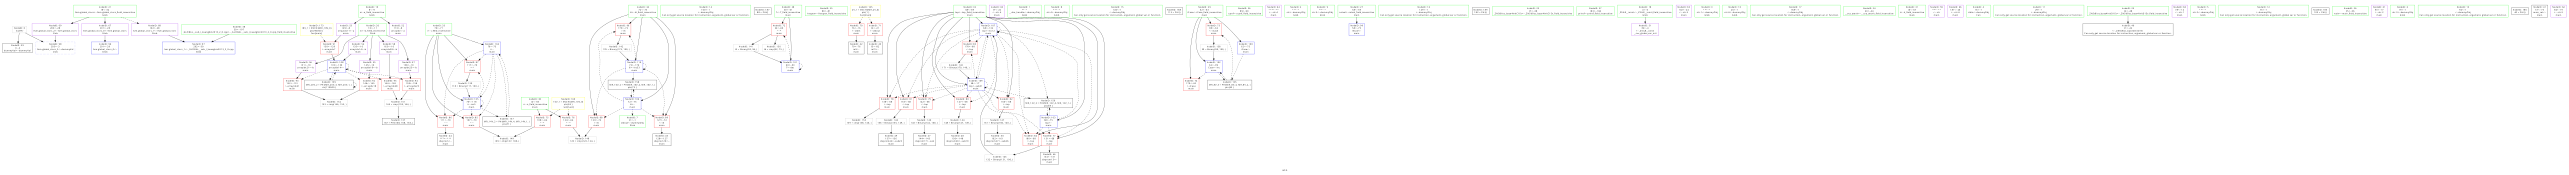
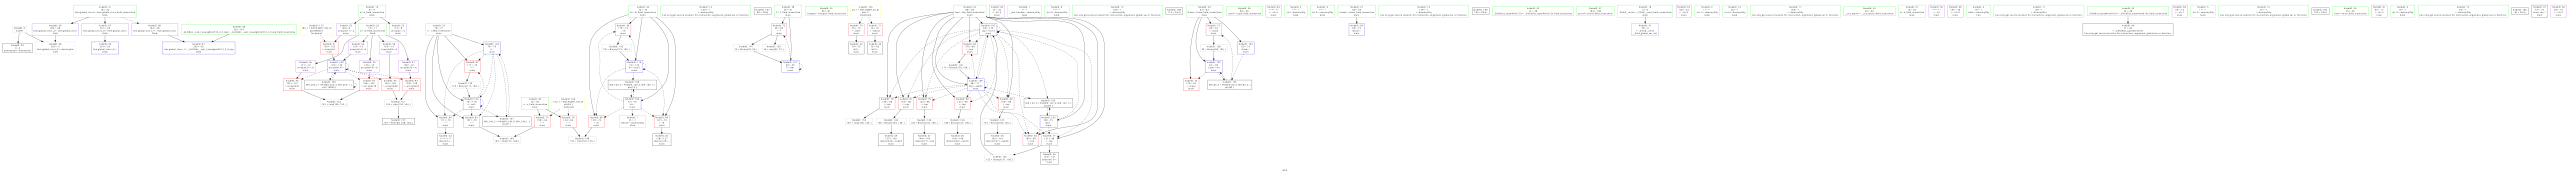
  digraph {
    fontname="Open Sans"
    label=SVFG
    node [color=green fontname="Open Sans" shape=record]
    edge [fontname="Open Sans" style=solid]
    n1 [color=grey label="{NodeID: 0\nNullPtr}"]
    n2 [color=black label="{NodeID: 39\n2\<--3\ndummyVal\<--dummyVal\n}"]
    n3 [color=blue label="{NodeID: 98\n203\<--3\nllvm.global_ctors_2\<--dummyVal\nGlob }" style=dotted]
    n4 [color=yellow label="{NodeID: 173\n18V_1 = ENCHI(MR_18V_0)\npts\{90000 \}\nFun[main]}" style=double]
    n5 [color=red label="{NodeID: 91\n130\<--129\n\<--arrayidx11\nmain\n}"]
    n6 [color=blue label="{NodeID: 108\n135\<--130\narrayidx14\<--\nmain\n}"]
    n7 [color=red label="{NodeID: 93\n152\<--151\n\<--arrayidx21\nmain\n}"]
    n8 [color=red label="{NodeID: 94\n159\<--158\n\<--arrayidx25\nmain\n}"]
    n9 [color=red label="{NodeID: 92\n146\<--145\n\<--arrayidx18\nmain\n}"]
    n10 [color=red label="{NodeID: 95\n164\<--163\n\<--arrayidx28\nmain\n}"]
    n11 [color=black label="{NodeID: 159\nMR_20V_2 = PHI(MR_20V_3, MR_20V_1, )\npts\{110000 \}\n}"]
    n12 [color=red label="{NodeID: 90\n175\<--72\n\<--i6\nmain\n}"]
    n13 [color=grey label="{NodeID: 142\n176 = Binary(175, 100, )\n}"]
    n14 [color=blue label="{NodeID: 110\n72\<--176\ni6\<--inc33\nmain\n}"]
    n15 [color=red label="{NodeID: 88\n123\<--72\n\<--i6\nmain\n}"]
    n16 [color=red label="{NodeID: 89\n127\<--72\n\<--i6\nmain\n}"]
    n17 [color=black label="{NodeID: 158\nMR_16V_2 = PHI(MR_16V_4, MR_16V_1, )\npts\{73 \}\n}"]
    n18 [label="{NodeID: 7\n21\<--1\nstdout\<--dummyObj\nGlob }"]
    n19 [color=blue label="{NodeID: 97\n202\<--30\nllvm.global_ctors_1\<--_GLOBAL__sub_I_kuangbin2013_2_0.cpp\nGlob }"]
    n20 [label="{NodeID: 14\n100\<--1\n\<--dummyObj\nCan only get source location for instruction, argument, global var or function.}"]
    n21 [color=black label="{NodeID: 187\n88 = PHI()\n}"]
    n22 [color=blue label="{NodeID: 104\n70\<--75\ni\<--\nmain\n}"]
    n23 [color=red label="{NodeID: 85\n107\<--70\n\<--i\nmain\n}"]
    n24 [color=red label="{NodeID: 86\n111\<--70\n\<--i\nmain\n}"]
    n25 [color=red label="{NodeID: 87\n117\<--70\n\<--i\nmain\n}"]
    n26 [color=blue label="{NodeID: 105\n70\<--118\ni\<--inc5\nmain\n}"]
    n27 [color=black label="{NodeID: 157\nMR_14V_2 = PHI(MR_14V_4, MR_14V_1, )\npts\{71 \}\n}"]
    n28 [color=grey label="{NodeID: 149\n109 = cmp(107, 108, )\n}"]
    n29 [color=black label="{NodeID: 44\n112\<--111\nidxprom\<--\nmain\n}"]
    n30 [color=grey label="{NodeID: 139\n118 = Binary(117, 100, )\n}"]
    n31 [label="{NodeID: 21\n28\<--32\nllvm.global_ctors\<--llvm.global_ctors_field_insensitive\nGlob }"]
    n32 [color=purple label="{NodeID: 67\n201\<--28\nllvm.global_ctors_0\<--llvm.global_ctors\nGlob }"]
    n33 [color=purple label="{NodeID: 68\n202\<--28\nllvm.global_ctors_1\<--llvm.global_ctors\nGlob }"]
    n34 [color=purple label="{NodeID: 69\n203\<--28\nllvm.global_ctors_2\<--llvm.global_ctors\nGlob }"]
    n35 [color=blue label="{NodeID: 96\n201\<--29\nllvm.global_ctors_0\<--\nGlob }"]
    n36 [label="{NodeID: 28\n60\<--61\nT\<--T_field_insensitive\nmain\n}"]
    n37 [color=red label="{NodeID: 72\n92\<--60\n\<--T\nmain\n}"]
    n38 [color=blue label="{NodeID: 101\n60\<--93\nT\<--dec\nmain\n}"]
    n39 [color=grey label="{NodeID: 141\n93 = Binary(92, 94, )\n}"]
    n40 [color=grey label="{NodeID: 150\n96 = cmp(92, 75, )\n}"]
    n41 [label="{NodeID: 35\n80\<--81\nfreopen\<--freopen_field_insensitive\n}"]
    n42 [color=black label="{NodeID: 42\n79\<--76\ncall\<--\nmain\n}"]
    n43 [color=black label="{NodeID: 49\n157\<--156\nidxprom24\<--sub23\nmain\n}"]
    n44 [color=purple label="{NodeID: 56\n151\<--10\narrayidx21\<--b\nmain\n}"]
    n45 [color=grey label="{NodeID: 152\n153 = cmp(146, 152, )\n}"]
    n46 [color=grey label="{NodeID: 146\n156 = Binary(155, 149, )\n}"]
    n47 [color=purple label="{NodeID: 63\n87\<--22\n\<--.str.4\nmain\n}"]
    n48 [color=grey label="{NodeID: 153\n139 = cmp(138, 140, )\n}"]
    n49 [color=red label="{NodeID: 70\n76\<--16\n\<--stdin\nmain\n}"]
    n50 [color=red label="{NodeID: 77\n131\<--68\n\<--top\nmain\n}"]
    n51 [color=black label="{NodeID: 46\n134\<--131\nidxprom13\<--\nmain\n}"]
    n52 [color=grey label="{NodeID: 145\n132 = Binary(131, 100, )\n}"]
    n53 [color=blue label="{NodeID: 107\n68\<--132\ntop\<--inc12\nmain\n}"]
    n54 [color=red label="{NodeID: 84\n180\<--68\n\<--top\nmain\n}"]
    n55 [color=red label="{NodeID: 78\n138\<--68\n\<--top\nmain\n}"]
    n56 [color=red label="{NodeID: 79\n142\<--68\n\<--top\nmain\n}"]
    n57 [color=red label="{NodeID: 80\n147\<--68\n\<--top\nmain\n}"]
    n58 [color=red label="{NodeID: 81\n155\<--68\n\<--top\nmain\n}"]
    n59 [color=red label="{NodeID: 82\n160\<--68\n\<--top\nmain\n}"]
    n60 [color=red label="{NodeID: 83\n170\<--68\n\<--top\nmain\n}"]
    n61 [color=blue label="{NodeID: 109\n68\<--171\ntop\<--sub31\nmain\n}"]
    n62 [color=black label="{NodeID: 156\nMR_12V_2 = PHI(MR_12V_4, MR_12V_1, )\npts\{69 \}\n}"]
    n63 [label="{NodeID: 1\n7\<--1\n__dso_handle\<--dummyObj\nGlob }"]
    n64 [color=grey label="{NodeID: 151\n165 = cmp(159, 164, )\n}"]
    n65 [label="{NodeID: 8\n22\<--1\n.str.4\<--dummyObj\nGlob }"]
    n66 [label="{NodeID: 15\n140\<--1\n\<--dummyObj\nCan only get source location for instruction, argument, global var or function.}"]
    n67 [color=black label="{NodeID: 188\n115 = PHI()\n}"]
    n68 [label="{NodeID: 29\n62\<--63\niCase\<--iCase_field_insensitive\nmain\n}"]
    n69 [color=red label="{NodeID: 73\n98\<--62\n\<--iCase\nmain\n}"]
    n70 [color=red label="{NodeID: 74\n179\<--62\n\<--iCase\nmain\n}"]
    n71 [color=blue label="{NodeID: 100\n62\<--75\niCase\<--\nmain\n}"]
    n72 [color=blue label="{NodeID: 102\n62\<--99\niCase\<--inc\nmain\n}"]
    n73 [color=grey label="{NodeID: 138\n99 = Binary(98, 100, )\n}"]
    n74 [color=black label="{NodeID: 155\nMR_8V_3 = PHI(MR_8V_4, MR_8V_2, )\npts\{63 \}\n}"]
    n75 [label="{NodeID: 36\n89\<--90\nscanf\<--scanf_field_insensitive\n}"]
    n76 [color=black label="{NodeID: 43\n85\<--82\ncall1\<--\nmain\n}"]
    n77 [color=black label="{NodeID: 50\n162\<--161\nidxprom27\<--sub26\nmain\n}"]
    n78 [color=grey label="{NodeID: 140\n143 = Binary(142, 100, )\n}"]
    n79 [color=black label="{NodeID: 47\n144\<--143\nidxprom17\<--sub\nmain\n}"]
    n80 [color=purple label="{NodeID: 57\n158\<--10\narrayidx25\<--b\nmain\n}"]
    n81 [color=black label="{NodeID: 137\n167 = PHI(168, 168, 165, )\n}"]
    n82 [color=grey label="{NodeID: 147\n161 = Binary(160, 140, )\n}"]
    n83 [color=purple label="{NodeID: 64\n114\<--22\n\<--.str.4\nmain\n}"]
    n84 [color=red label="{NodeID: 71\n82\<--21\n\<--stdout\nmain\n}"]
    n85 [label="{NodeID: 2\n12\<--1\n.str\<--dummyObj\nGlob }"]
    n86 [label="{NodeID: 9\n24\<--1\n.str.5\<--dummyObj\nGlob }"]
    n87 [color=blue label="{NodeID: 99\n58\<--75\nretval\<--\nmain\n}"]
    n88 [label="{NodeID: 16\n149\<--1\n\<--dummyObj\nCan only get source location for instruction, argument, global var or function.}"]
    n89 [color=black label="{NodeID: 189\n182 = PHI()\n}"]
    n90 [color=blue label="{NodeID: 106\n72\<--75\ni6\<--\nmain\n}"]
    n91 [color=grey label="{NodeID: 148\n125 = cmp(123, 124, )\n}"]
    n92 [color=black label="{NodeID: 45\n128\<--127\nidxprom10\<--\nmain\n}"]
    n93 [label="{NodeID: 23\n37\<--38\n_ZNSt8ios_base4InitC1Ev\<--_ZNSt8ios_base4InitC1Ev_field_insensitive\n}"]
    n94 [label="{NodeID: 30\n64\<--65\nn\<--n_field_insensitive\nmain\n}"]
    n95 [color=red label="{NodeID: 75\n108\<--64\n\<--n\nmain\n}"]
    n96 [color=red label="{NodeID: 76\n124\<--64\n\<--n\nmain\n}"]
    n97 [label="{NodeID: 37\n183\<--184\nprintf\<--printf_field_insensitive\n}"]
-   n98 [color=purple label="{NodeID: 51\n39\<--4\n\<--_ZStL8__ioinit\n__cxx_global_var_init\n}"]
+   n98 [color=purple label="{NodeID: 51\n39\<--4\n\<--_ZStL8__ioinit\n__field_global_var_init\n}"]
    n99 [color=purple label="{NodeID: 58\n163\<--10\narrayidx28\<--b\nmain\n}"]
    n100 [color=purple label="{NodeID: 65\n102\<--24\n\<--.str.5\nmain\n}"]
    n101 [color=yellow label="{NodeID: 169\n10V_1 = ENCHI(MR_10V_0)\npts\{65 \}\nFun[main]}" style=double]
    n102 [label="{NodeID: 3\n14\<--1\n.str.1\<--dummyObj\nGlob }"]
    n103 [label="{NodeID: 10\n26\<--1\n.str.6\<--dummyObj\nGlob }"]
    n104 [label="{NodeID: 17\n168\<--1\n\<--dummyObj\nCan only get source location for instruction, argument, global var or function.}"]
    n105 [color=grey label="{NodeID: 144\n148 = Binary(147, 149, )\n}"]
    n106 [color=grey label="{NodeID: 143\n171 = Binary(170, 140, )\n}"]
    n107 [color=blue label="{NodeID: 103\n68\<--75\ntop\<--\nmain\n}"]
    n108 [color=black label="{NodeID: 48\n150\<--148\nidxprom20\<--sub19\nmain\n}"]
    n109 [label="{NodeID: 24\n43\<--44\n__cxa_atexit\<--__cxa_atexit_field_insensitive\n}"]
    n110 [label="{NodeID: 31\n66\<--67\nk\<--k_field_insensitive\nmain\n}"]
    n111 [label="{NodeID: 38\n30\<--197\n_GLOBAL__sub_I_kuangbin2013_2_0.cpp\<--_GLOBAL__sub_I_kuangbin2013_2_0.cpp_field_insensitive\n}"]
    n112 [color=purple label="{NodeID: 52\n113\<--8\narrayidx\<--a\nmain\n}"]
    n113 [color=purple label="{NodeID: 59\n77\<--12\n\<--.str\nmain\n}"]
    n114 [color=purple label="{NodeID: 66\n181\<--26\n\<--.str.6\nmain\n}"]
    n115 [label="{NodeID: 4\n16\<--1\nstdin\<--dummyObj\nCan }"]
    n116 [label="{NodeID: 11\n29\<--1\n\<--dummyObj\nCan only get source location for instruction, argument, global var or function.}"]
    n117 [label="{NodeID: 18\n4\<--6\n_ZStL8__ioinit\<--_ZStL8__ioinit_field_insensitive\nGlob }"]
    n118 [label="{NodeID: 25\n42\<--48\n_ZNSt8ios_base4InitD1Ev\<--_ZNSt8ios_base4InitD1Ev_field_insensitive\n}"]
    n119 [color=black label="{NodeID: 40\n41\<--42\n\<--_ZNSt8ios_base4InitD1Ev\nCan only get source location for instruction, argument, global var or function.}"]
    n120 [label="{NodeID: 32\n68\<--69\ntop\<--top_field_insensitive\nmain\n}"]
    n121 [color=purple label="{NodeID: 53\n129\<--8\narrayidx11\<--a\nmain\n}"]
    n122 [color=purple label="{NodeID: 60\n78\<--14\n\<--.str.1\nmain\n}"]
    n123 [label="{NodeID: 5\n17\<--1\n.str.2\<--dummyObj\nGlob }"]
    n124 [label="{NodeID: 12\n75\<--1\n\<--dummyObj\nCan only get source location for instruction, argument, global var or function.}"]
    n125 [color=black label="{NodeID: 185\n103 = PHI()\n}"]
    n126 [label="{NodeID: 19\n8\<--9\na\<--a_field_insensitive\nGlob }"]
    n127 [label="{NodeID: 26\n55\<--56\nmain\<--main_field_insensitive\n}"]
    n128 [label="{NodeID: 33\n70\<--71\ni\<--i_field_insensitive\nmain\n}"]
    n129 [color=purple label="{NodeID: 54\n135\<--10\narrayidx14\<--b\nmain\n}"]
    n130 [color=purple label="{NodeID: 61\n83\<--17\n\<--.str.2\nmain\n}"]
    n131 [color=yellow label="{NodeID: 165\n2V_1 = ENCHI(MR_2V_0)\npts\{1 \}\nFun[main]}" style=double]
    n132 [label="{NodeID: 6\n19\<--1\n.str.3\<--dummyObj\nGlob }"]
    n133 [label="{NodeID: 13\n94\<--1\n\<--dummyObj\nCan only get source location for instruction, argument, global var or function.}"]
    n134 [color=black label="{NodeID: 186\n40 = PHI()\n}"]
    n135 [label="{NodeID: 20\n10\<--11\nb\<--b_field_insensitive\nGlob }"]
    n136 [color=purple label="{NodeID: 55\n145\<--10\narrayidx18\<--b\nmain\n}"]
    n137 [label="{NodeID: 27\n58\<--59\nretval\<--retval_field_insensitive\nmain\n}"]
    n138 [label="{NodeID: 34\n72\<--73\ni6\<--i6_field_insensitive\nmain\n}"]
    n139 [color=black label="{NodeID: 41\n57\<--75\nmain_ret\<--\nmain\n}"]
    n140 [color=purple label="{NodeID: 62\n84\<--19\n\<--.str.3\nmain\n}"]
    n1 -> n2
    n1 -> n3
    n4 -> n5 [style=dashed]
    n5 -> n6
    n6 -> n6 [style=dashed]
    n6 -> n7 [style=dashed]
    n6 -> n8 [style=dashed]
    n6 -> n9 [style=dashed]
    n6 -> n10 [style=dashed]
    n6 -> n11 [style=dashed]
    n7 -> n45
    n8 -> n64
    n9 -> n45
    n10 -> n64
    n11 -> n6 [style=dashed]
    n11 -> n11 [style=dashed]
    n12 -> n13
    n13 -> n14
    n14 -> n12 [style=dashed]
    n14 -> n14 [style=dashed]
    n14 -> n15 [style=dashed]
    n14 -> n16 [style=dashed]
    n14 -> n17 [style=dashed]
    n15 -> n91
    n16 -> n92
    n17 -> n90 [style=dashed]
    n22 -> n23 [style=dashed]
    n22 -> n24 [style=dashed]
    n22 -> n25 [style=dashed]
    n22 -> n26 [style=dashed]
    n22 -> n27 [style=dashed]
    n23 -> n28
    n24 -> n29
    n25 -> n30
    n26 -> n23 [style=dashed]
    n26 -> n24 [style=dashed]
    n26 -> n25 [style=dashed]
    n26 -> n26 [style=dashed]
    n26 -> n27 [style=dashed]
    n27 -> n22 [style=dashed]
    n30 -> n26
    n31 -> n32
    n31 -> n33 [style=dashed]
    n31 -> n34
    n32 -> n35
    n33 -> n19
    n34 -> n3
    n36 -> n37
    n36 -> n38
    n37 -> n39
    n37 -> n40
    n38 -> n37 [style=dashed]
    n38 -> n38 [style=dashed]
    n39 -> n38
    n44 -> n7
    n46 -> n43
    n49 -> n42
    n50 -> n51
    n50 -> n52
    n52 -> n53
    n53 -> n50 [style=dashed]
    n53 -> n53 [style=dashed]
    n53 -> n54 [style=dashed]
    n53 -> n55 [style=dashed]
    n53 -> n56 [style=dashed]
    n53 -> n57 [style=dashed]
    n53 -> n58 [style=dashed]
    n53 -> n59 [style=dashed]
    n53 -> n60 [style=dashed]
    n53 -> n61 [style=dashed]
    n53 -> n62 [style=dashed]
    n55 -> n48
    n56 -> n78
    n57 -> n105
    n58 -> n46
    n59 -> n82
    n60 -> n106
    n61 -> n50 [style=dashed]
    n61 -> n53 [style=dashed]
    n61 -> n54 [style=dashed]
    n61 -> n55 [style=dashed]
    n61 -> n56 [style=dashed]
    n61 -> n57 [style=dashed]
    n61 -> n58 [style=dashed]
    n61 -> n59 [style=dashed]
    n61 -> n60 [style=dashed]
    n61 -> n61 [style=dashed]
    n61 -> n62 [style=dashed]
    n62 -> n107 [style=dashed]
    n64 -> n81
    n68 -> n69
    n68 -> n70
    n68 -> n71
    n68 -> n72
    n69 -> n73
    n71 -> n74 [style=dashed]
    n72 -> n70 [style=dashed]
    n72 -> n74 [style=dashed]
    n73 -> n72
    n74 -> n69 [style=dashed]
    n74 -> n72 [style=dashed]
    n78 -> n79
    n80 -> n8
    n82 -> n77
    n84 -> n76
    n90 -> n12 [style=dashed]
    n90 -> n15 [style=dashed]
    n90 -> n16 [style=dashed]
    n90 -> n17 [style=dashed]
    n90 -> n18 [style=dashed]
    n94 -> n95
    n94 -> n96
    n95 -> n28
    n96 -> n91
    n99 -> n10
    n101 -> n95 [style=dashed]
    n101 -> n96 [style=dashed]
    n105 -> n108
    n106 -> n61
    n107 -> n50 [style=dashed]
    n107 -> n53 [style=dashed]
    n107 -> n54 [style=dashed]
    n107 -> n62 [style=dashed]
    n111 -> n19
    n117 -> n98
    n118 -> n119
    n120 -> n50
    n120 -> n53
    n120 -> n54
    n120 -> n55
    n120 -> n56
    n120 -> n57
    n120 -> n58
    n120 -> n59
    n120 -> n60
    n120 -> n61
    n120 -> n107
    n121 -> n5
    n126 -> n112
    n126 -> n121
    n128 -> n22
    n128 -> n23
    n128 -> n24
    n128 -> n25
    n128 -> n26
    n129 -> n6
    n131 -> n49 [style=dashed]
    n131 -> n84 [style=dashed]
    n135 -> n44
    n135 -> n80
    n135 -> n99
    n135 -> n129
    n135 -> n136
    n136 -> n9
    n137 -> n87
    n138 -> n12
    n138 -> n14
    n138 -> n15
    n138 -> n16
    n138 -> n90
  }
